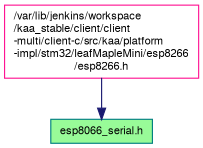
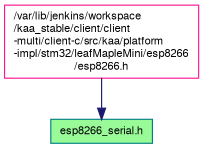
  digraph {
    node [fontname=FreeSans fontsize=10 shape=record style=filled]
    n1 [color=deeppink fillcolor=white fontcolor=black height=0.2 label="/var/lib/jenkins/workspace\l/kaa_stable/client/client\l-multi/client-c/src/kaa/platform\l-impl/stm32/leafMapleMini/esp8266\l/esp8266.h" width=0.4]
-   n2 [color=teal height=0.2 label="esp8066_serial.h" width=0.4 fillcolor=palegreen]
+   n2 [color=teal height=0.2 label="esp8266_serial.h" width=0.4 fillcolor=palegreen]
    n1 -> n2 [color=midnightblue fontname=FreeSans fontsize=10 labelfontname=FreeSans labelfontsize=10 style=solid arrowhead=normal]
  }
